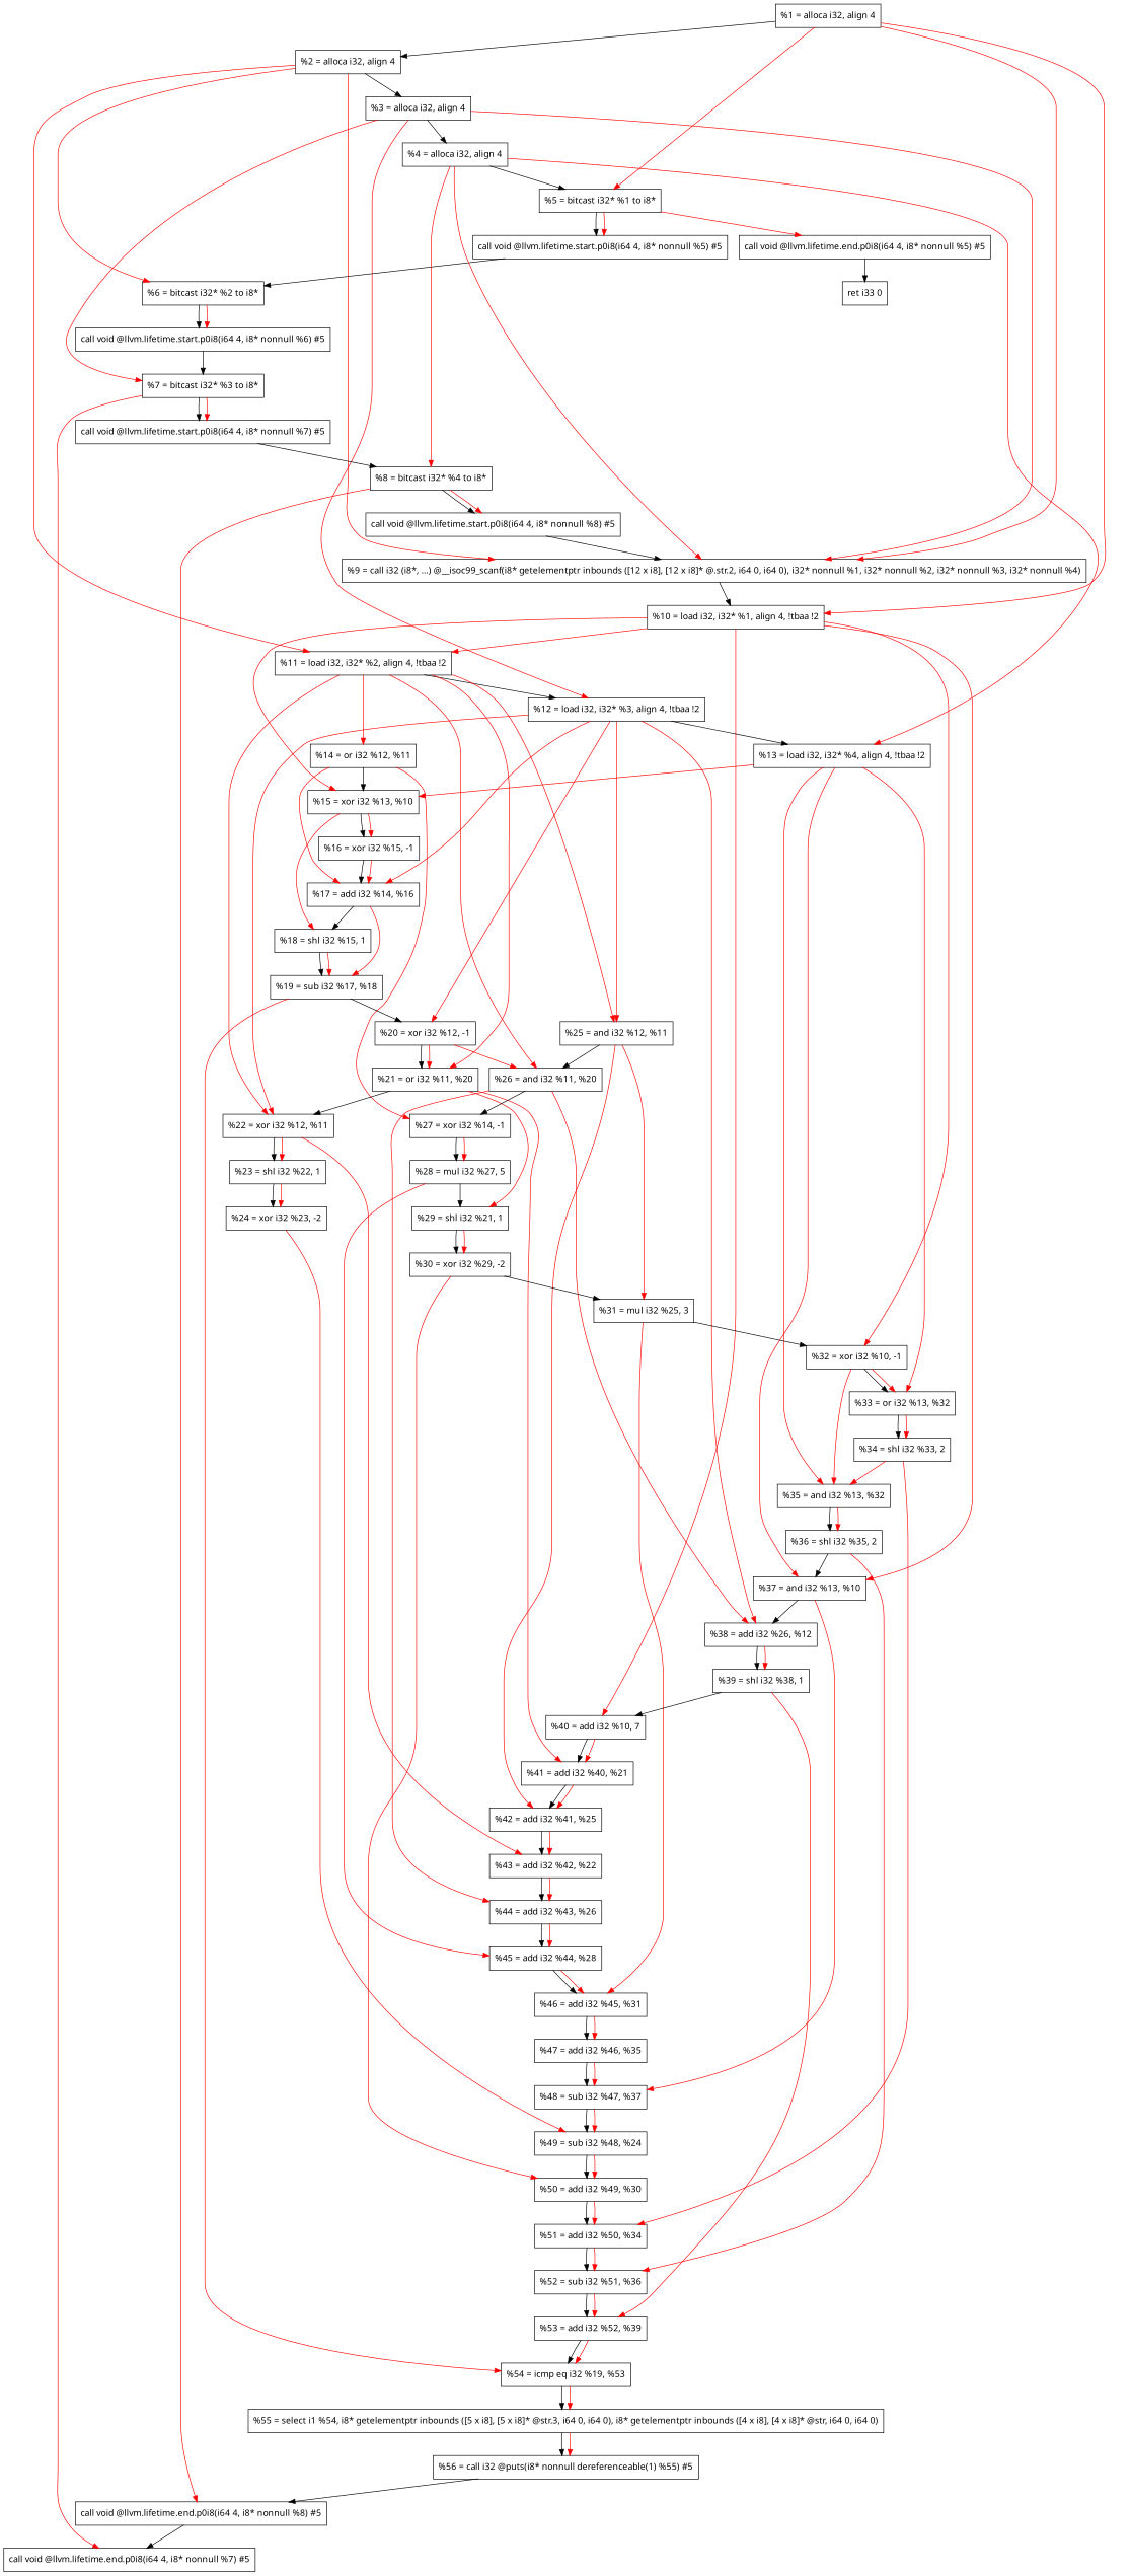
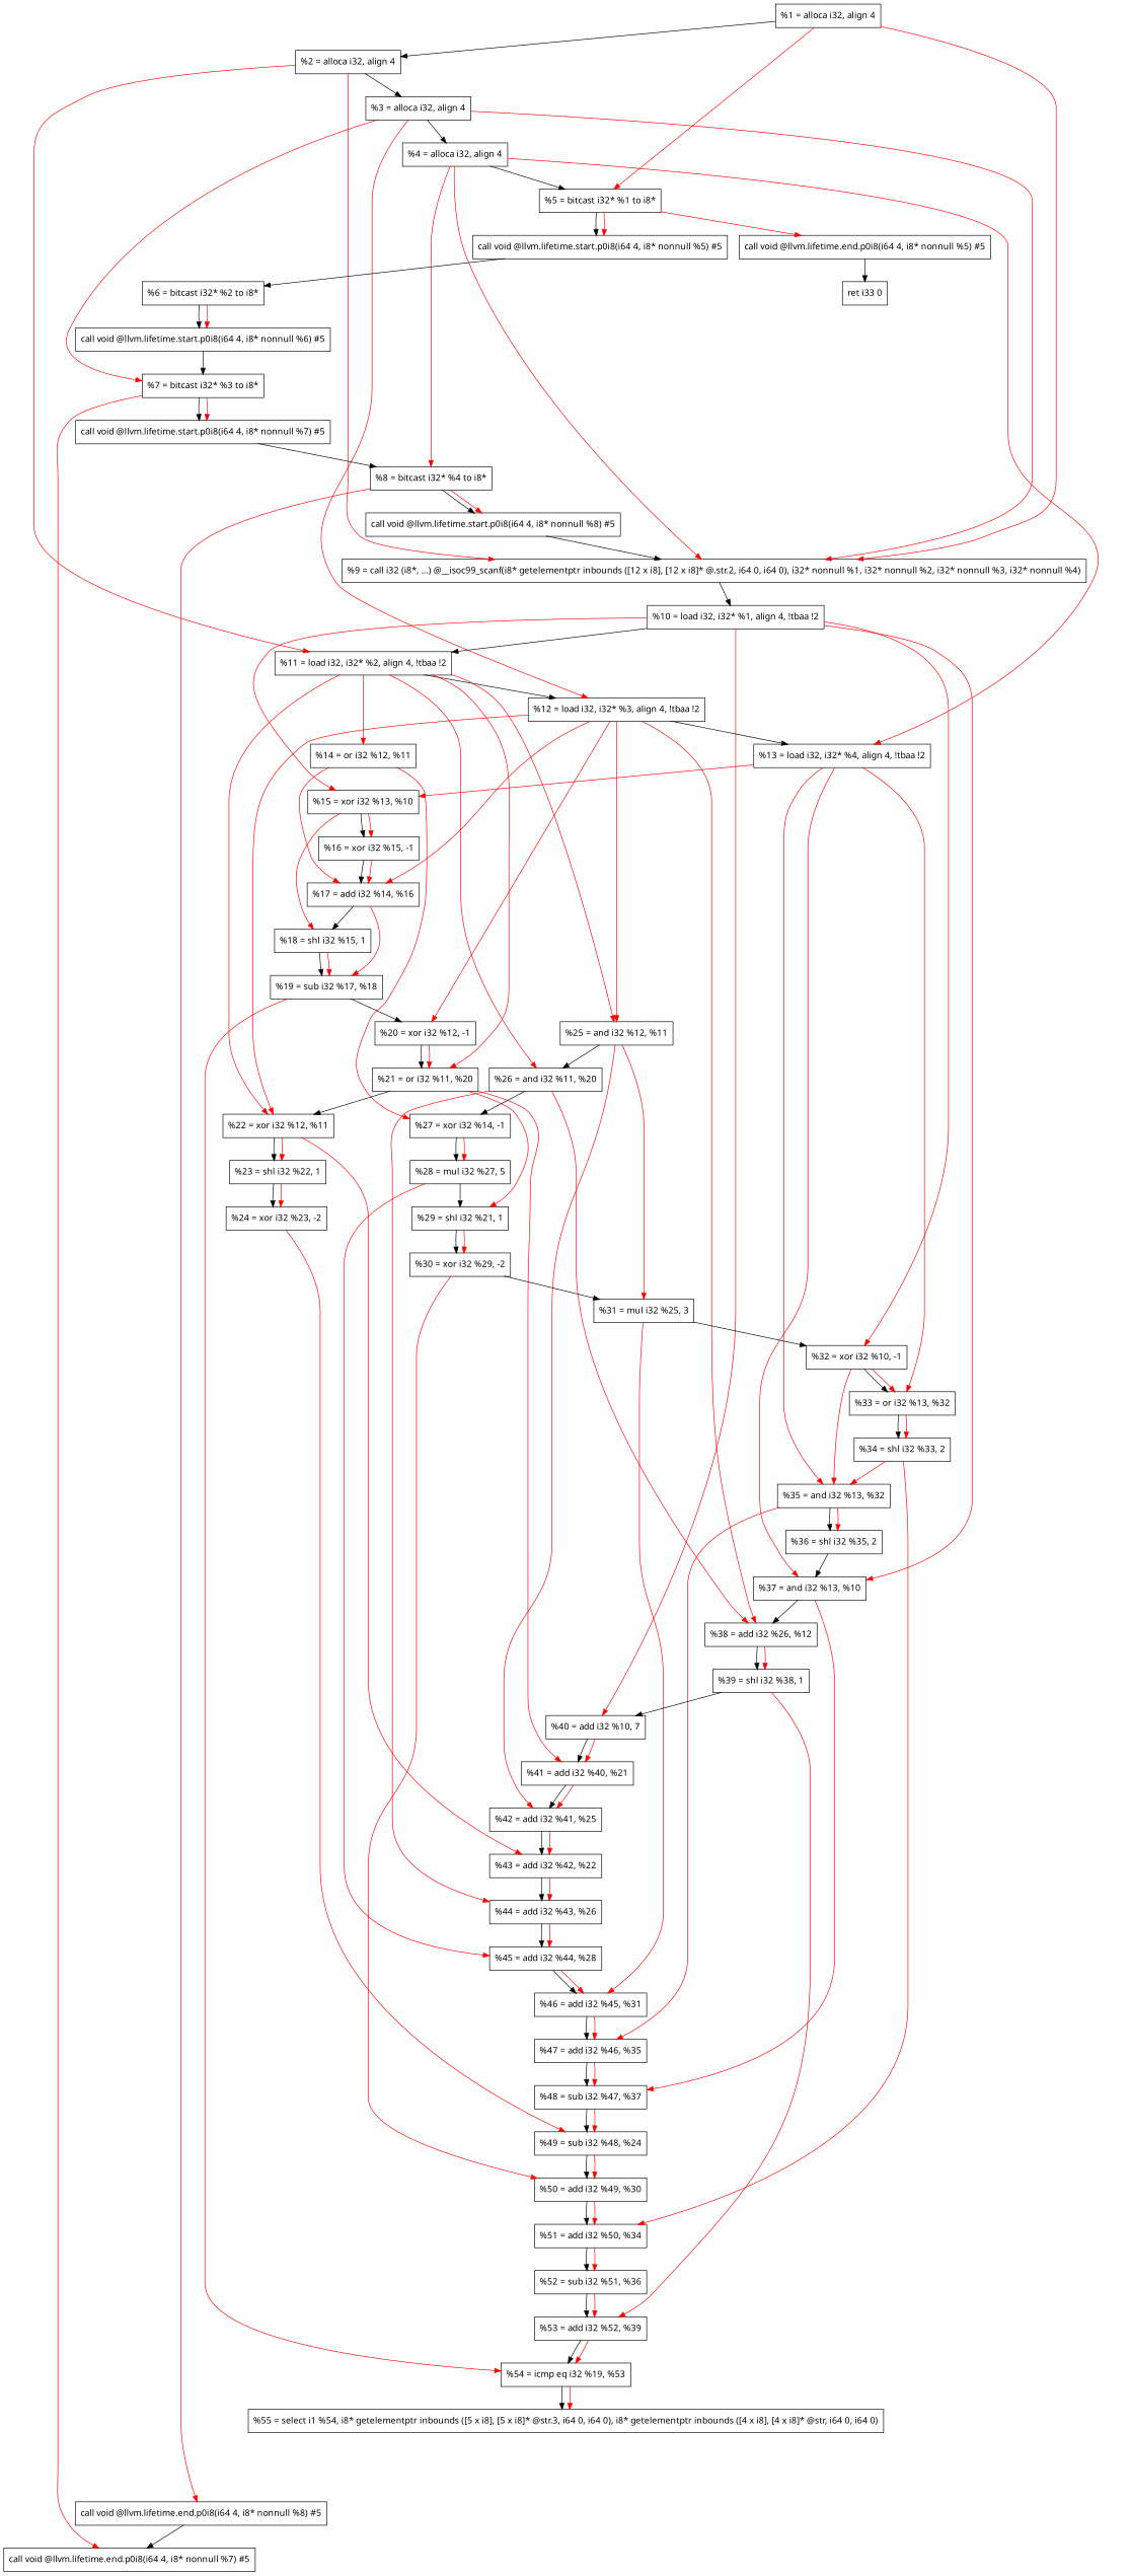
  digraph {
    fontname="Noto Sans"
    node [fontname="Noto Sans" shape=record]
    edge [fontname="Noto Sans" color=red]
    n1 [label="  %1 = alloca i32, align 4"]
    n2 [label="  %2 = alloca i32, align 4"]
    n3 [label="  %5 = bitcast i32* %1 to i8*"]
    n4 [label="  %9 = call i32 (i8*, ...) @__isoc99_scanf(i8* getelementptr inbounds ([12 x i8], [12 x i8]* @.str.2, i64 0, i64 0), i32* nonnull %1, i32* nonnull %2, i32* nonnull %3, i32* nonnull %4)"]
    n5 [label="  %10 = load i32, i32* %1, align 4, !tbaa !2"]
    n6 [label="  %3 = alloca i32, align 4"]
    n7 [label="  %6 = bitcast i32* %2 to i8*"]
    n8 [label="  %11 = load i32, i32* %2, align 4, !tbaa !2"]
    n9 [label="  call void @llvm.lifetime.start.p0i8(i64 4, i8* nonnull %5) #5"]
    n10 [label="  call void @llvm.lifetime.end.p0i8(i64 4, i8* nonnull %5) #5"]
    n11 [label="  %15 = xor i32 %13, %10"]
    n12 [label="  %32 = xor i32 %10, -1"]
    n13 [label="  %37 = and i32 %13, %10"]
    n14 [label="  %40 = add i32 %10, 7"]
    n15 [label="  %4 = alloca i32, align 4"]
    n16 [label="  %7 = bitcast i32* %3 to i8*"]
    n17 [label="  %12 = load i32, i32* %3, align 4, !tbaa !2"]
    n18 [label="  call void @llvm.lifetime.start.p0i8(i64 4, i8* nonnull %6) #5"]
    n19 [label="  %14 = or i32 %12, %11"]
    n20 [label="  %21 = or i32 %11, %20"]
    n21 [label="  %22 = xor i32 %12, %11"]
    n22 [label="  %25 = and i32 %12, %11"]
    n23 [label="  %26 = and i32 %11, %20"]
    n24 [label="  %8 = bitcast i32* %4 to i8*"]
    n25 [label="  %13 = load i32, i32* %4, align 4, !tbaa !2"]
    n26 [label="  call void @llvm.lifetime.start.p0i8(i64 4, i8* nonnull %7) #5"]
    n27 [label="  call void @llvm.lifetime.end.p0i8(i64 4, i8* nonnull %7) #5"]
    n28 [label="  %20 = xor i32 %12, -1"]
    n29 [label="  %38 = add i32 %26, %12"]
    n30 [label="  %17 = add i32 %14, %16"]
    n31 [label="  call void @llvm.lifetime.start.p0i8(i64 4, i8* nonnull %8) #5"]
    n32 [label="  call void @llvm.lifetime.end.p0i8(i64 4, i8* nonnull %8) #5"]
    n33 [label="  %33 = or i32 %13, %32"]
    n34 [label="  %35 = and i32 %13, %32"]
    n35 [label="ret i33 0"]
    n36 [label="  %16 = xor i32 %15, -1"]
    n37 [label="  %18 = shl i32 %15, 1"]
    n38 [label="  %48 = sub i32 %47, %37"]
    n39 [label="  %41 = add i32 %40, %21"]
    n40 [label="  %27 = xor i32 %14, -1"]
    n41 [label="  %29 = shl i32 %21, 1"]
    n42 [label="  %23 = shl i32 %22, 1"]
    n43 [label="  %43 = add i32 %42, %22"]
    n44 [label="  %31 = mul i32 %25, 3"]
    n45 [label="  %42 = add i32 %41, %25"]
    n46 [label="  %44 = add i32 %43, %26"]
    n47 [label="  %39 = shl i32 %38, 1"]
    n48 [label="  %34 = shl i32 %33, 2"]
    n49 [label="  %36 = shl i32 %35, 2"]
    n50 [label="  %47 = add i32 %46, %35"]
    n51 [label="  %19 = sub i32 %17, %18"]
    n52 [label="  %28 = mul i32 %27, 5"]
    n53 [label="  %54 = icmp eq i32 %19, %53"]
    n54 [label="  %55 = select i1 %54, i8* getelementptr inbounds ([5 x i8], [5 x i8]* @str.3, i64 0, i64 0), i8* getelementptr inbounds ([4 x i8], [4 x i8]* @str, i64 0, i64 0)"]
    n55 [label="  %30 = xor i32 %29, -2"]
    n56 [label="  %24 = xor i32 %23, -2"]
    n57 [label="  %49 = sub i32 %48, %24"]
    n58 [label="  %50 = add i32 %49, %30"]
    n59 [label="  %46 = add i32 %45, %31"]
    n60 [label="  %45 = add i32 %44, %28"]
    n61 [label="  %51 = add i32 %50, %34"]
    n62 [label="  %52 = sub i32 %51, %36"]
    n63 [label="  %53 = add i32 %52, %39"]
-   n64 [label="  %56 = call i32 @puts(i8* nonnull dereferenceable(1) %55) #5"]
    n1 -> n2 [color=""]
    n1 -> n3
    n1 -> n4
-   n1 -> n5
    n2 -> n4
    n2 -> n6 [color=""]
-   n2 -> n7
    n2 -> n8
    n3 -> n9 [color=""]
    n3 -> n9
    n3 -> n10
    n4 -> n5 [color=""]
-   n5 -> n8
+   n5 -> n8 [color=""]
    n5 -> n11
    n5 -> n12
    n5 -> n13
    n5 -> n14
    n6 -> n4
    n6 -> n15 [color=""]
    n6 -> n16
    n6 -> n17
    n7 -> n18 [color=""]
    n7 -> n18
    n8 -> n17 [color=""]
    n8 -> n19
    n8 -> n20
    n8 -> n21
    n8 -> n22
    n8 -> n23
    n9 -> n7 [color=""]
    n10 -> n35 [color=""]
    n11 -> n36 [color=""]
    n11 -> n36
    n11 -> n37
    n12 -> n33 [color=""]
    n12 -> n33
    n12 -> n34
    n13 -> n29 [color=""]
    n13 -> n38
    n14 -> n39 [color=""]
    n14 -> n39
    n15 -> n3 [color=""]
    n15 -> n4
    n15 -> n24
    n15 -> n25
    n16 -> n26 [color=""]
    n16 -> n26
    n16 -> n27
    n17 -> n21
    n17 -> n22
    n17 -> n25 [color=""]
    n17 -> n28
    n17 -> n29
    n17 -> n30
    n18 -> n16 [color=""]
-   n19 -> n11 [color=""]
    n19 -> n30
    n19 -> n40
    n20 -> n21 [color=""]
    n20 -> n39
    n20 -> n41
    n21 -> n42 [color=""]
    n21 -> n42
    n21 -> n43
    n22 -> n23 [color=""]
    n22 -> n44
    n22 -> n45
    n23 -> n29
    n23 -> n40 [color=""]
    n23 -> n46
    n24 -> n31 [color=""]
    n24 -> n31
    n24 -> n32
    n25 -> n11
    n25 -> n13
    n25 -> n33
    n25 -> n34
    n26 -> n24 [color=""]
    n28 -> n20 [color=""]
    n28 -> n20
-   n28 -> n23
    n29 -> n47 [color=""]
    n29 -> n47
    n30 -> n37 [color=""]
    n30 -> n51
    n31 -> n4 [color=""]
    n32 -> n27 [color=""]
    n33 -> n48 [color=""]
    n33 -> n48
    n34 -> n49 [color=""]
    n34 -> n49
+   n34 -> n50
    n36 -> n30 [color=""]
    n36 -> n30
    n37 -> n51 [color=""]
    n37 -> n51
    n38 -> n57 [color=""]
    n38 -> n57
    n39 -> n45 [color=""]
    n39 -> n45
    n40 -> n52 [color=""]
    n40 -> n52
    n41 -> n55 [color=""]
    n41 -> n55
    n42 -> n56 [color=""]
    n42 -> n56
    n43 -> n46 [color=""]
    n43 -> n46
    n44 -> n12 [color=""]
    n44 -> n59
    n45 -> n43 [color=""]
    n45 -> n43
    n46 -> n60 [color=""]
    n46 -> n60
    n47 -> n14 [color=""]
    n47 -> n63
    n48 -> n34
    n48 -> n61
    n49 -> n13 [color=""]
-   n49 -> n62
    n50 -> n38 [color=""]
    n50 -> n38
    n51 -> n28 [color=""]
    n51 -> n53
    n52 -> n41 [color=""]
    n52 -> n60
    n53 -> n54 [color=""]
    n53 -> n54
-   n54 -> n64 [color=""]
-   n54 -> n64
    n55 -> n44 [color=""]
    n55 -> n58
    n56 -> n57
    n57 -> n58 [color=""]
    n57 -> n58
    n58 -> n61 [color=""]
    n58 -> n61
    n59 -> n50 [color=""]
    n59 -> n50
    n60 -> n59 [color=""]
    n60 -> n59
    n61 -> n62 [color=""]
    n61 -> n62
    n62 -> n63 [color=""]
    n62 -> n63
    n63 -> n53 [color=""]
    n63 -> n53
-   n64 -> n32 [color=""]
  }
